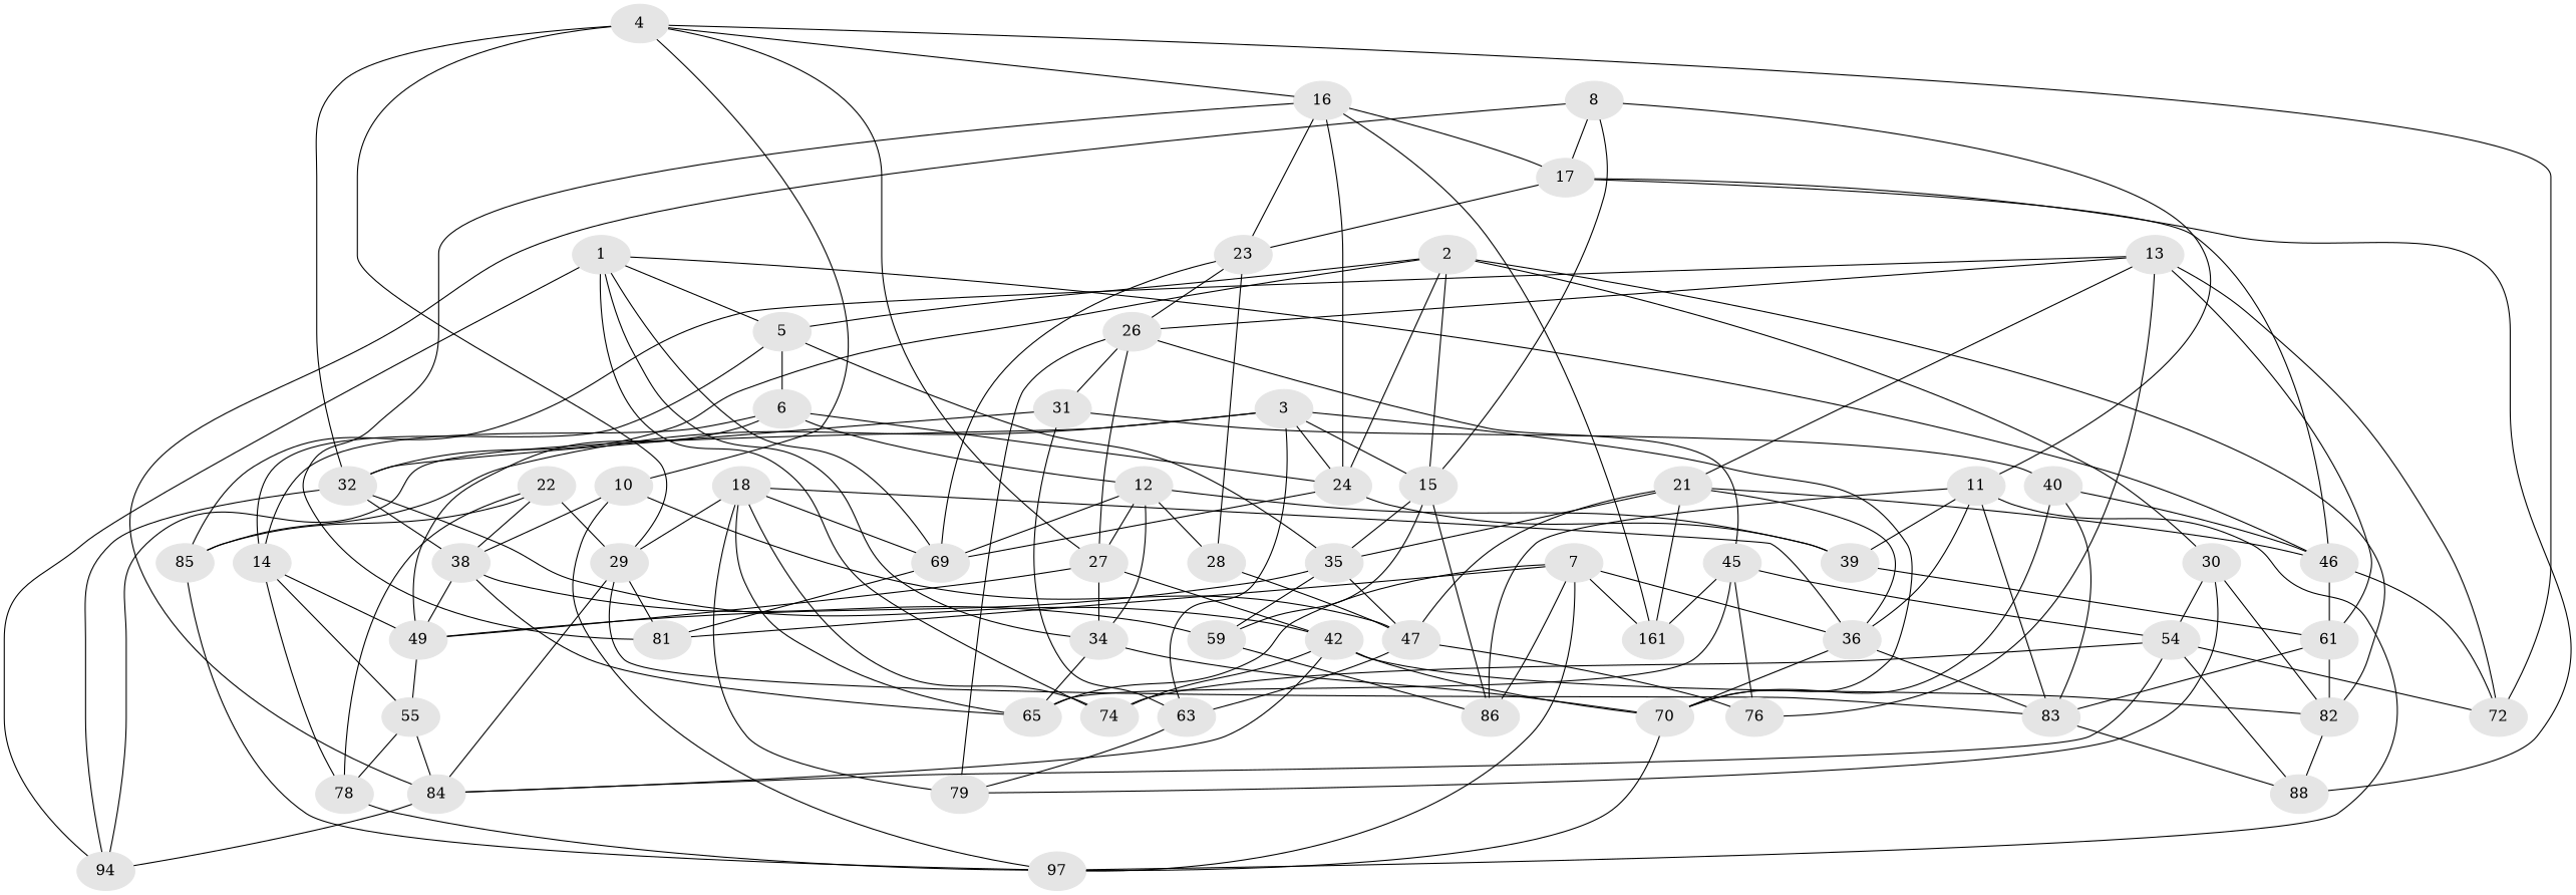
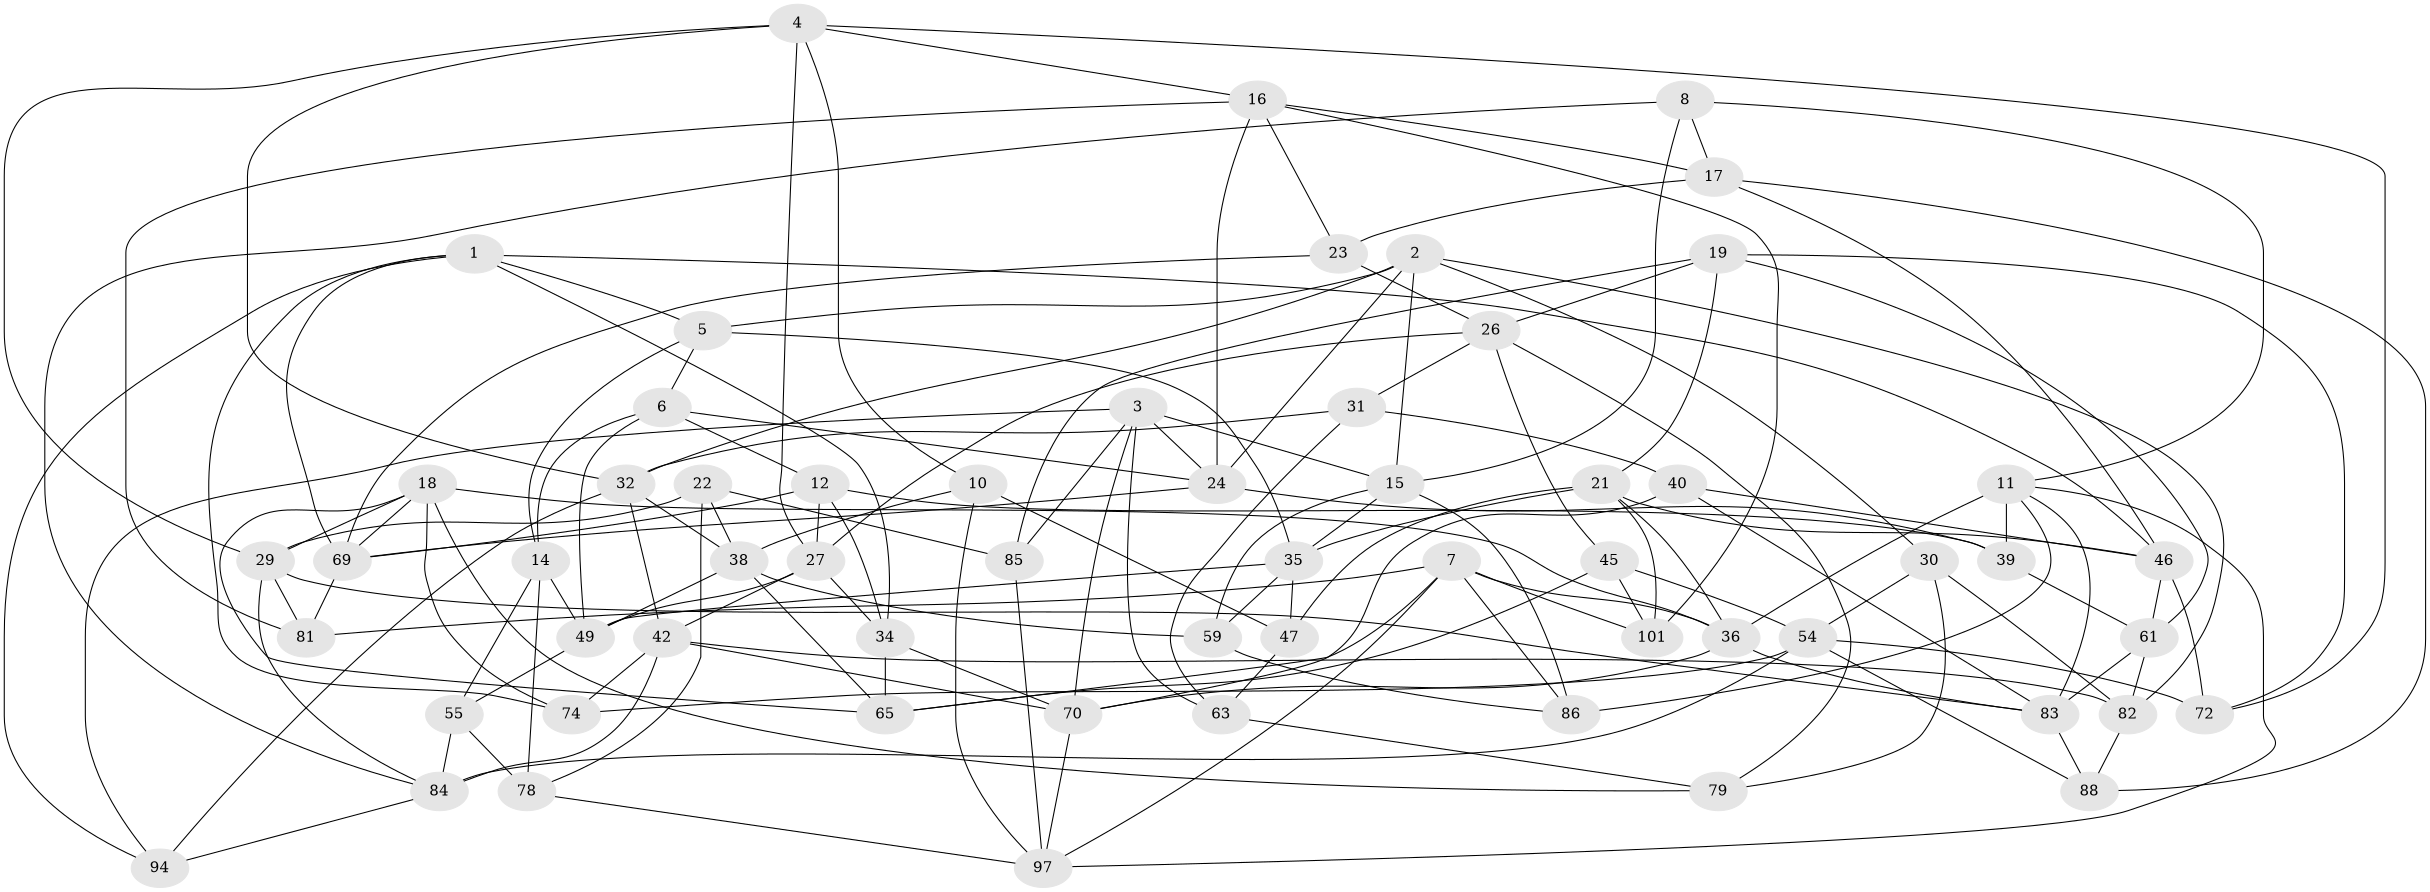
  graph {
    node [color=gray90 style=filled]
    1 [super="+6"]
    5 [super="+33"]
    34 [super="+48"]
    46 [super="+98"]
    69 [super="+90"]
    74
    94
    n8 [label=6 super="+75"]
    14 [super="+25"]
    35 [super="+62"]
    70 [super="+100"]
    65 [super="+71"]
    72
    61 [super="+95"]
    81
    2 [super="+41"]
    15 [super="+92"]
    24 [super="+53"]
    30
    32 [super="+66"]
    82 [super="+89"]
    86
    59
    39
    79
    54 [super="+102"]
    38 [super="+87"]
    42 [super="+77"]
    88
    3 [super="+51"]
    63
    85
    97 [super="+99"]
    4 [super="+44"]
    10
    16 [super="+93"]
    27 [super="+67"]
    29 [super="+37"]
    47 [super="+73"]
-   101 [label=161]
+   101
    17 [super="+57"]
    23 [super="+43"]
    49 [super="+68"]
    84 [super="+96"]
    83 [super="+91"]
    12 [super="+56"]
    55
    78
    7 [super="+50"]
    36 [super="+60"]
    11 [super="+19"]
    8
-   28
-   76
-   13 [super="+20"]
+   13 [super="+20" label=19]
    21 [super="+80"]
    26 [super="+64"]
    31
    45 [super="+58"]
    18 [super="+52"]
    22
    40
    1 -- 5
    1 -- 34
    1 -- 46
    1 -- 69
    1 -- 74
    1 -- 94
    5 -- n8 [weight=2]
    5 -- 14
    5 -- 35
    34 -- 70
    34 -- 65 [weight=2]
    46 -- 72
    46 -- 61
    69 -- 81
    n8 -- 14
    n8 -- 24
    n8 -- 49
    n8 -- 12
    14 -- 49
    14 -- 55
    14 -- 78
    35 -- 59
    35 -- 47
    35 -- 49
    70 -- 97
    61 -- 82 [weight=2]
    61 -- 83
    2 -- 5
    2 -- 15
    2 -- 24
    2 -- 30
    2 -- 32
    2 -- 82
    15 -- 35
    15 -- 86
    15 -- 59
    24 -- 69
    24 -- 39
    30 -- 82
    30 -- 79
    30 -- 54
    32 -- 94
    32 -- 38
    32 -- 42
    82 -- 88
    59 -- 86
    39 -- 61
    54 -- 74
    54 -- 72
    54 -- 88
    54 -- 84
    38 -- 65
    38 -- 59
    38 -- 49
    42 -- 74
    42 -- 70
    42 -- 82
    42 -- 84
    3 -- 94
    3 -- 70
    3 -- 15
    3 -- 24
    3 -- 63
    3 -- 85
    63 -- 79
    85 -- 97
    4 -- 72
    4 -- 32
    4 -- 10
    4 -- 16
    4 -- 27
    4 -- 29
    10 -- 38
    10 -- 97
    10 -- 47
    16 -- 81
    16 -- 24
    16 -- 101
    16 -- 17
    16 -- 23
    27 -- 34
    27 -- 42
    27 -- 49
    29 -- 81
    29 -- 84
    29 -- 83
    47 -- 63
-   47 -- 76
    17 -- 46
    17 -- 88
    17 -- 23 [weight=2]
    23 -- 69
-   23 -- 28
    23 -- 26
    49 -- 55
    84 -- 94
    83 -- 88
    12 -- 34
    12 -- 69
    12 -- 39
    12 -- 27
-   12 -- 28
    55 -- 84
    55 -- 78
    78 -- 97
    7 -- 65
    7 -- 81
    7 -- 86
    7 -- 97
    7 -- 101
    7 -- 36
    36 -- 70
    36 -- 83
    11 -- 86
    11 -- 39
    11 -- 97
    11 -- 83
    11 -- 36
    8 -- 15
    8 -- 17
    8 -- 84
    8 -- 11
-   28 -- 47
    13 -- 72
    13 -- 61
    13 -- 85
-   13 -- 76
    13 -- 21
    13 -- 26
    21 -- 46
    21 -- 35
    21 -- 47
    21 -- 101
    21 -- 36
    26 -- 79
    26 -- 27
    26 -- 31
    26 -- 45
    31 -- 32
    31 -- 63
    31 -- 40
    45 -- 65
    45 -- 54
    45 -- 101
-   45 -- 76 [weight=2]
    18 -- 69
    18 -- 74
    18 -- 65
    18 -- 79
    18 -- 29
    18 -- 36
    22 -- 38
    22 -- 85
    22 -- 29
    22 -- 78
    40 -- 46
    40 -- 70
    40 -- 83
  }
